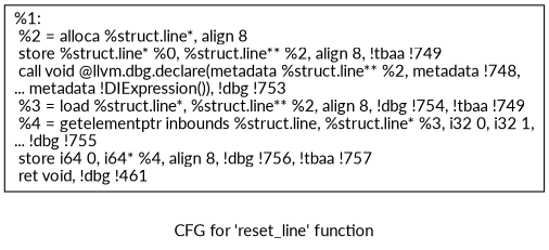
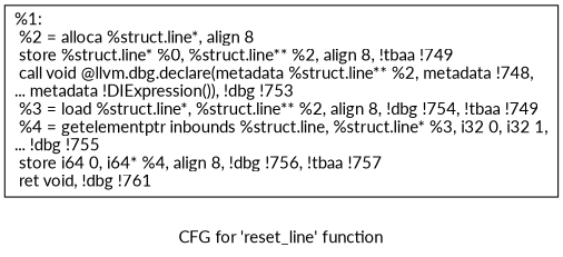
  digraph {
    label="CFG for 'reset_line' function"
    fontname=Lato
-   n1 [label="{%1:\l  %2 = alloca %struct.line*, align 8\l  store %struct.line* %0, %struct.line** %2, align 8, !tbaa !749\l  call void @llvm.dbg.declare(metadata %struct.line** %2, metadata !748,\l... metadata !DIExpression()), !dbg !753\l  %3 = load %struct.line*, %struct.line** %2, align 8, !dbg !754, !tbaa !749\l  %4 = getelementptr inbounds %struct.line, %struct.line* %3, i32 0, i32 1,\l... !dbg !755\l  store i64 0, i64* %4, align 8, !dbg !756, !tbaa !757\l  ret void, !dbg !461\l}" shape=record fontname=Lato]
+   n1 [label="{%1:\l  %2 = alloca %struct.line*, align 8\l  store %struct.line* %0, %struct.line** %2, align 8, !tbaa !749\l  call void @llvm.dbg.declare(metadata %struct.line** %2, metadata !748,\l... metadata !DIExpression()), !dbg !753\l  %3 = load %struct.line*, %struct.line** %2, align 8, !dbg !754, !tbaa !749\l  %4 = getelementptr inbounds %struct.line, %struct.line* %3, i32 0, i32 1,\l... !dbg !755\l  store i64 0, i64* %4, align 8, !dbg !756, !tbaa !757\l  ret void, !dbg !761\l}" shape=record fontname=Lato]
  }
